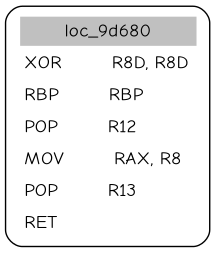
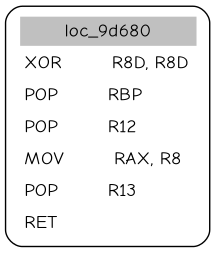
  digraph {
    fontname="Comic Neue"
-   n1 [fontname="Comic Neue" label=<<table border="0" cellborder="0" cellpadding="3"><tr><td align="center" colspan="2" bgcolor="grey">loc_9d680</td></tr><tr><td align="left">XOR        R8D, R8D</td></tr><tr><td align="left">RBP        RBP</td></tr><tr><td align="left">POP        R12</td></tr><tr><td align="left">MOV        RAX, R8</td></tr><tr><td align="left">POP        R13</td></tr><tr><td align="left">RET        </td></tr></table>> shape=Mrecord]
+   n1 [fontname="Comic Neue" label=<<table border="0" cellborder="0" cellpadding="3"><tr><td align="center" colspan="2" bgcolor="grey">loc_9d680</td></tr><tr><td align="left">XOR        R8D, R8D</td></tr><tr><td align="left">POP        RBP</td></tr><tr><td align="left">POP        R12</td></tr><tr><td align="left">MOV        RAX, R8</td></tr><tr><td align="left">POP        R13</td></tr><tr><td align="left">RET        </td></tr></table>> shape=Mrecord]
  }
